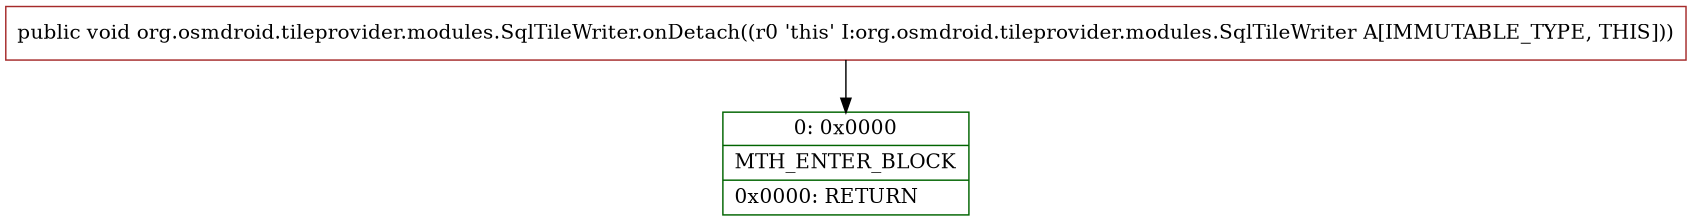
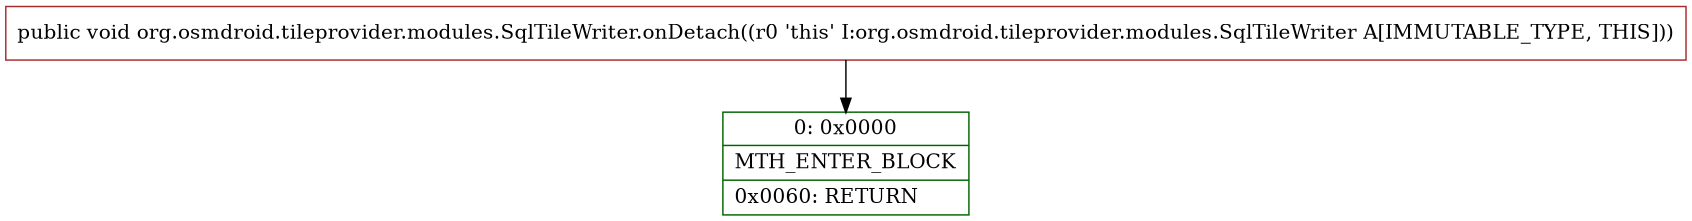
  digraph {
    node [shape=record]
-   n1 [label="{0\:\ 0x0000|MTH_ENTER_BLOCK\l|0x0000: RETURN   \l}" color=darkgreen]
+   n1 [label="{0\:\ 0x0000|MTH_ENTER_BLOCK\l|0x0060: RETURN   \l}" color=darkgreen]
    n2 [label="{public void org.osmdroid.tileprovider.modules.SqlTileWriter.onDetach((r0 'this' I:org.osmdroid.tileprovider.modules.SqlTileWriter A[IMMUTABLE_TYPE, THIS])) }" color=brown]
    n2 -> n1
  }
